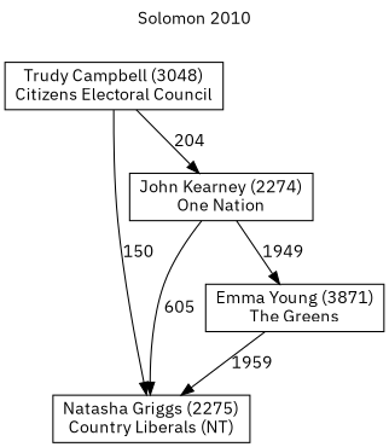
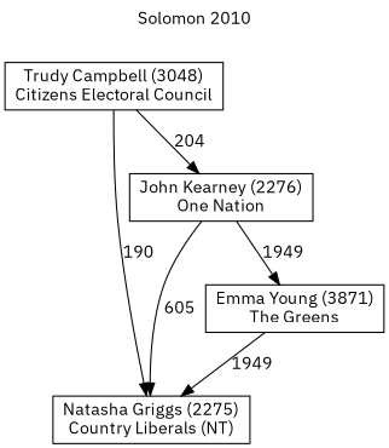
  digraph {
    fontname="IBM Plex Sans"
    label="Solomon 2010"
    labelloc=t
    mclimit=10
    node [fontname="IBM Plex Sans" shape=box]
    edge [fontname="IBM Plex Sans"]
    n1 [label="Natasha Griggs (2275)\nCountry Liberals (NT)"]
    n2 [label="Emma Young (3871)\nThe Greens"]
-   n3 [label="John Kearney (2274)\nOne Nation"]
+   n3 [label="John Kearney (2276)\nOne Nation"]
    n4 [label="Trudy Campbell (3048)\nCitizens Electoral Council"]
-   n2 -> n1 [label=1959]
+   n2 -> n1 [label=1949]
    n3 -> n1 [label=605]
    n3 -> n2 [label=1949]
-   n4 -> n1 [label=150]
+   n4 -> n1 [label=190]
    n4 -> n3 [label=204]
  }
